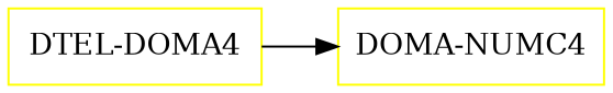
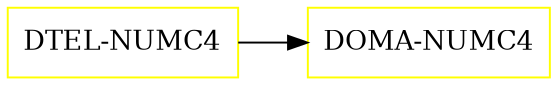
  digraph {
    rankdir=LR
    node [color=yellow shape=box]
-   "DTEL-NUMC4" [label="DTEL-DOMA4"]
+   "DTEL-NUMC4"
    "DOMA-NUMC4"
    "DTEL-NUMC4" -> "DOMA-NUMC4"
  }
